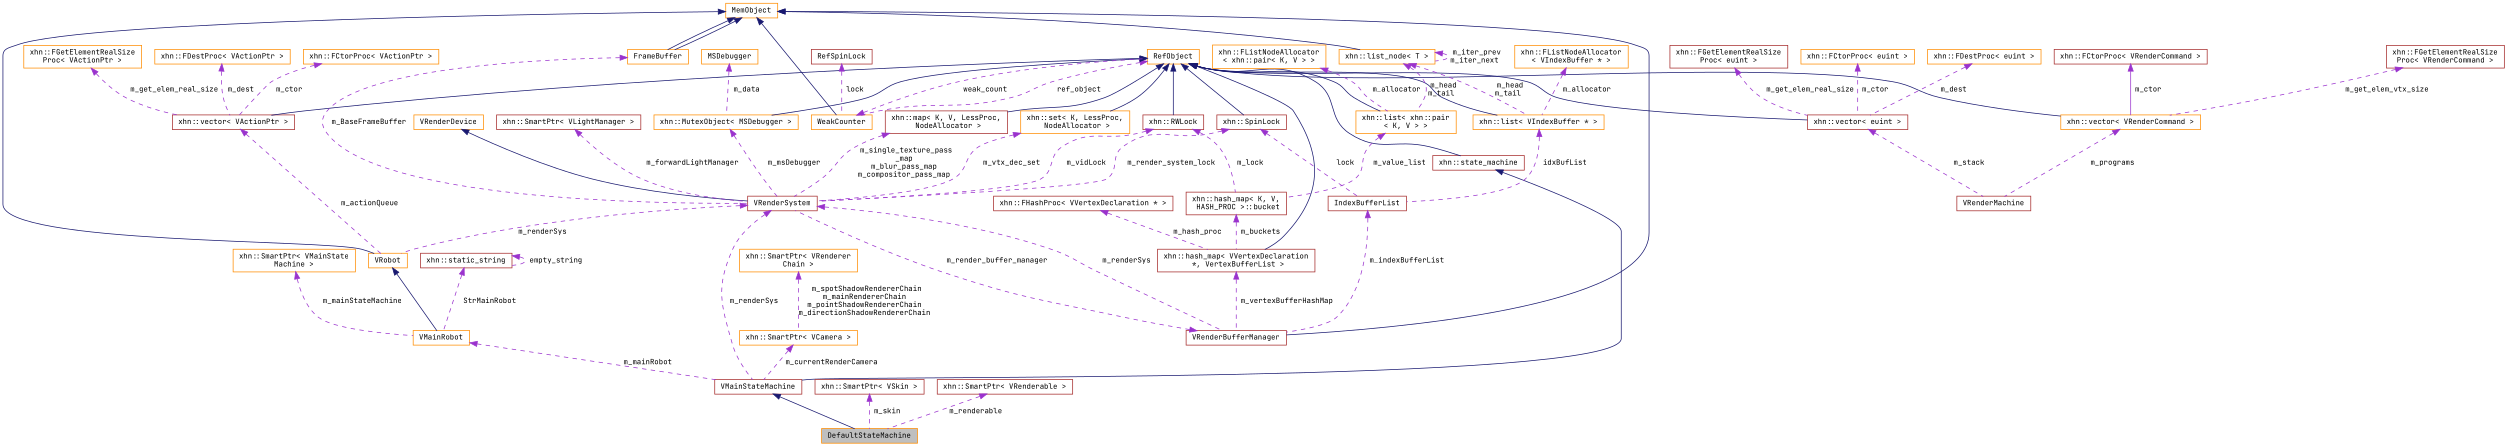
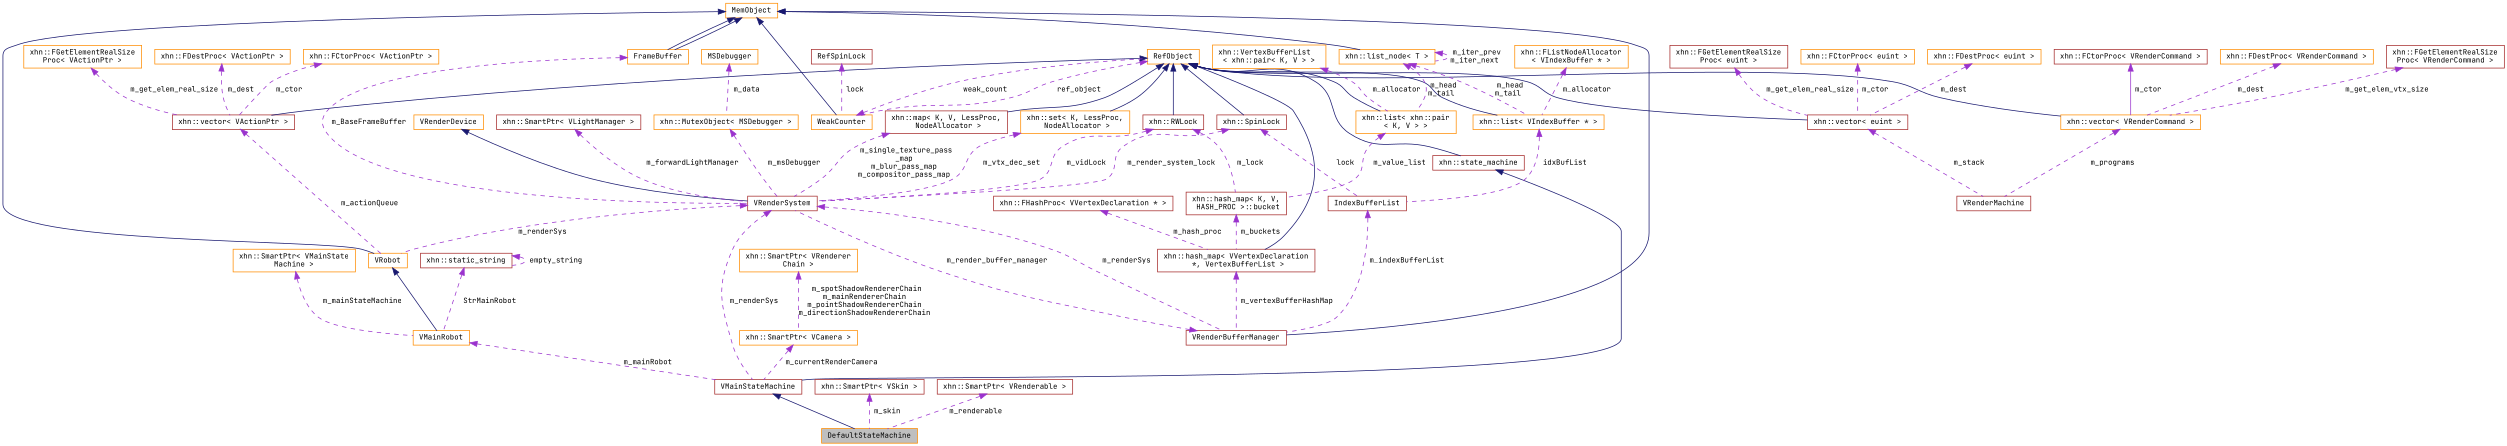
  digraph {
    fontname="JetBrains Mono"
    rankdir=TB
    node [color=darkorange fillcolor=white fontname="JetBrains Mono" fontsize=10 shape=record style=filled]
    edge [color=darkorchid3 dir=back fontname="JetBrains Mono" fontsize=10 labelfontname=Helvetica labelfontsize=10 style=dashed]
    n1 [fillcolor=grey75 fontcolor=black height=0.2 label=DefaultStateMachine width=0.4]
    n2 [color=brown height=0.2 label=VMainStateMachine width=0.4]
    n3 [color=brown height=0.2 label="xhn::state_machine" width=0.4]
    n4 [height=0.2 label=RefObject width=0.4]
    n5 [height=0.2 label=WeakCounter width=0.4]
    n6 [height=0.2 label="xhn::vector\< VRenderCommand \>" width=0.4]
    n7 [color=brown height=0.2 label="xhn::vector\< euint \>" width=0.4]
    n8 [color=brown height=0.2 label="xhn::RWLock" width=0.4]
    n9 [color=brown height=0.2 label="xhn::hash_map\< VVertexDeclaration\l *, VertexBufferList \>" width=0.4]
    n10 [height=0.2 label="xhn::list\< xhn::pair\l\< K, V \> \>" width=0.4]
    n11 [color=brown height=0.2 label="xhn::SpinLock" width=0.4]
    n12 [height=0.2 label="xhn::list\< VIndexBuffer * \>" width=0.4]
    n13 [height=0.2 label="xhn::MutexObject\< MSDebugger \>" width=0.4]
    n14 [color=brown height=0.2 label="xhn::map\< K, V, LessProc,\l NodeAllocator \>" width=0.4]
    n15 [height=0.2 label="xhn::set\< K, LessProc,\l NodeAllocator \>" width=0.4]
    n16 [color=brown height=0.2 label="xhn::vector\< VActionPtr \>" width=0.4]
    n17 [color=brown height=0.2 label=VRenderMachine width=0.4]
    n18 [color=brown height=0.2 label=VRenderSystem width=0.4]
    n19 [color=brown height=0.2 label="xhn::hash_map\< K, V,\l HASH_PROC \>::bucket" width=0.4]
    n20 [color=brown height=0.2 label=VRenderBufferManager width=0.4]
    n21 [color=brown height=0.2 label=IndexBufferList width=0.4]
    n22 [height=0.2 label=VRobot width=0.4]
    n23 [height=0.2 label=MemObject width=0.4]
    n24 [height=0.2 label="xhn::list_node\< T \>" width=0.4]
    n25 [height=0.2 label=FrameBuffer width=0.4]
    n26 [height=0.2 label=VMainRobot width=0.4]
    n27 [color=brown height=0.2 label=RefSpinLock width=0.4]
    n28 [color=brown height=0.2 label="xhn::FCtorProc\< VRenderCommand \>" width=0.4]
+   n29 [height=0.2 label="xhn::FDestProc\< VRenderCommand \>" width=0.4]
    n30 [color=brown height=0.2 label="xhn::FGetElementRealSize\lProc\< VRenderCommand \>" width=0.4]
    n31 [color=brown height=0.2 label="xhn::FGetElementRealSize\lProc\< euint \>" width=0.4]
    n32 [height=0.2 label="xhn::FCtorProc\< euint \>" width=0.4]
    n33 [height=0.2 label="xhn::FDestProc\< euint \>" width=0.4]
    n34 [height=0.2 label=VRenderDevice width=0.4]
    n35 [color=brown height=0.2 label="xhn::FHashProc\< VVertexDeclaration * \>" width=0.4]
-   n36 [height=0.2 label="xhn::FListNodeAllocator\l\< xhn::pair\< K, V \> \>" width=0.4]
+   n36 [height=0.2 label="xhn::VertexBufferList\l\< xhn::pair\< K, V \> \>" width=0.4]
    n37 [height=0.2 label="xhn::FListNodeAllocator\l\< VIndexBuffer * \>" width=0.4]
    n38 [height=0.2 label=MSDebugger width=0.4]
    n39 [height=0.2 label="xhn::SmartPtr\< VRenderer\lChain \>" width=0.4]
    n40 [height=0.2 label="xhn::SmartPtr\< VCamera \>" width=0.4]
    n41 [color=brown height=0.2 label="xhn::SmartPtr\< VLightManager \>" width=0.4]
    n42 [height=0.2 label="xhn::FDestProc\< VActionPtr \>" width=0.4]
    n43 [height=0.2 label="xhn::FCtorProc\< VActionPtr \>" width=0.4]
    n44 [height=0.2 label="xhn::FGetElementRealSize\lProc\< VActionPtr \>" width=0.4]
    n45 [height=0.2 label="xhn::SmartPtr\< VMainState\lMachine \>" width=0.4]
    n46 [color=brown height=0.2 label="xhn::static_string" width=0.4]
    n47 [color=brown height=0.2 label="xhn::SmartPtr\< VSkin \>" width=0.4]
    n48 [color=brown height=0.2 label="xhn::SmartPtr\< VRenderable \>" width=0.4]
    n2 -> n1 [color=midnightblue style=solid]
    n3 -> n2 [color=midnightblue style=solid]
    n4 -> n3 [color=midnightblue style=solid]
    n4 -> n5 [label=" ref_object"]
    n4 -> n6 [color=midnightblue style=solid]
    n4 -> n7 [color=midnightblue style=solid]
    n4 -> n8 [color=midnightblue style=solid]
    n4 -> n9 [color=midnightblue style=solid]
    n4 -> n10 [color=midnightblue style=solid]
    n4 -> n11 [color=midnightblue style=solid]
    n4 -> n12 [color=midnightblue style=solid]
-   n4 -> n13 [color=midnightblue style=solid]
    n4 -> n14 [color=midnightblue style=solid]
    n4 -> n15 [color=midnightblue style=solid]
    n4 -> n16 [color=midnightblue style=solid]
    n5 -> n4 [label=" weak_count"]
    n6 -> n17 [label=" m_programs"]
    n7 -> n17 [label=" m_stack"]
    n8 -> n18 [label=" m_vidLock"]
    n8 -> n19 [label=" m_lock"]
    n9 -> n20 [label=" m_vertexBufferHashMap"]
    n10 -> n19 [label=" m_value_list"]
    n11 -> n18 [label=" m_render_system_lock"]
    n11 -> n21 [label=" lock"]
    n12 -> n21 [label=" idxBufList"]
    n13 -> n18 [label=" m_msDebugger"]
    n14 -> n18 [label=" m_single_texture_pass\l_map\nm_blur_pass_map\nm_compositor_pass_map"]
    n15 -> n18 [label=" m_vtx_dec_set"]
    n16 -> n22 [label=" m_actionQueue"]
    n18 -> n2 [label=" m_renderSys"]
    n18 -> n20 [label=" m_renderSys"]
    n18 -> n22 [label=" m_renderSys"]
    n19 -> n9 [label=" m_buckets"]
    n20 -> n18 [label=" m_render_buffer_manager"]
    n21 -> n20 [label=" m_indexBufferList"]
    n22 -> n26 [color=midnightblue style=solid]
    n23 -> n5 [color=midnightblue style=solid]
    n23 -> n20 [color=midnightblue style=solid]
    n23 -> n22 [color=midnightblue style=solid]
    n23 -> n24 [color=midnightblue style=solid]
    n23 -> n25 [color=midnightblue style=solid]
    n23 -> n25 [color=midnightblue style=solid]
    n24 -> n10 [label=" m_head\nm_tail"]
    n24 -> n12 [label=" m_head\nm_tail"]
    n24 -> n24 [label=" m_iter_prev\nm_iter_next"]
    n25 -> n18 [label=" m_BaseFrameBuffer"]
    n26 -> n2 [label=" m_mainRobot"]
    n27 -> n5 [label=" lock"]
    n28 -> n6 [label=" m_ctor" style=solid]
+   n29 -> n6 [label=" m_dest"]
    n30 -> n6 [label=" m_get_elem_vtx_size"]
    n31 -> n7 [label=" m_get_elem_real_size"]
    n32 -> n7 [label=" m_ctor"]
    n33 -> n7 [label=" m_dest"]
    n34 -> n18 [color=midnightblue style=solid]
    n35 -> n9 [label=" m_hash_proc"]
    n36 -> n10 [label=" m_allocator"]
    n37 -> n12 [label=" m_allocator"]
    n38 -> n13 [label=" m_data"]
    n39 -> n40 [label=" m_spotShadowRendererChain\nm_mainRendererChain\nm_pointShadowRendererChain\nm_directionShadowRendererChain"]
    n40 -> n2 [label=" m_currentRenderCamera"]
    n41 -> n18 [label=" m_forwardLightManager"]
    n42 -> n16 [label=" m_dest"]
    n43 -> n16 [label=" m_ctor"]
    n44 -> n16 [label=" m_get_elem_real_size"]
    n45 -> n26 [label=" m_mainStateMachine"]
    n46 -> n26 [label=" StrMainRobot"]
    n46 -> n46 [label=" empty_string"]
    n47 -> n1 [label=" m_skin"]
    n48 -> n1 [label=" m_renderable"]
  }
